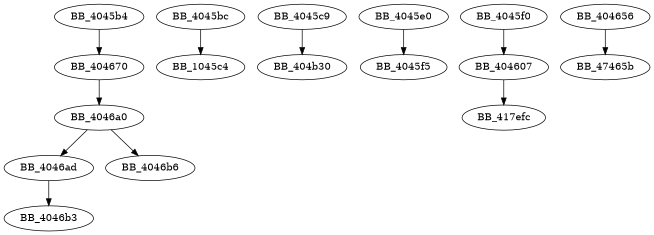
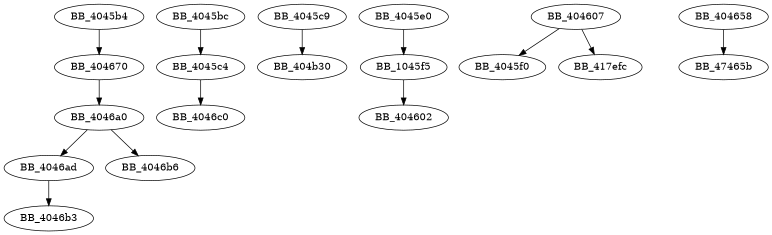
  digraph {
    BB_4045b4
    BB_404670
    BB_4046a0
    BB_4046ad
    BB_4046b6
    BB_4045bc
-   BB_4045c4 [label=BB_1045c4]
+   BB_4045c4
+   BB_4046c0
    BB_4045c9
    BB_404b30
    BB_4045e0
-   BB_4045f5
+   BB_4045f5 [label=BB_1045f5]
+   BB_404602
    BB_4045f0
    BB_404607
    n16 [label=BB_47465b]
    BB_417efc
-   BB_404658 [label=BB_404656]
+   BB_404658
    BB_4046b3
    BB_4045b4 -> BB_404670
    BB_404670 -> BB_4046a0
    BB_4046a0 -> BB_4046ad
    BB_4046a0 -> BB_4046b6
    BB_4046ad -> BB_4046b3
    BB_4045bc -> BB_4045c4
+   BB_4045c4 -> BB_4046c0
    BB_4045c9 -> BB_404b30
    BB_4045e0 -> BB_4045f5
-   BB_4045f0 -> BB_404607
+   BB_4045f5 -> BB_404602
+   BB_404607 -> BB_4045f0
    BB_404607 -> BB_417efc
    BB_404658 -> n16
  }
